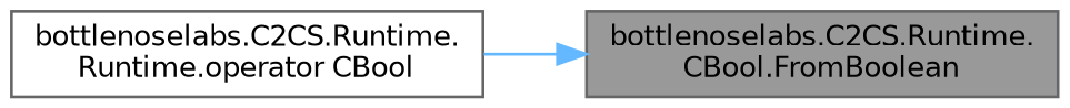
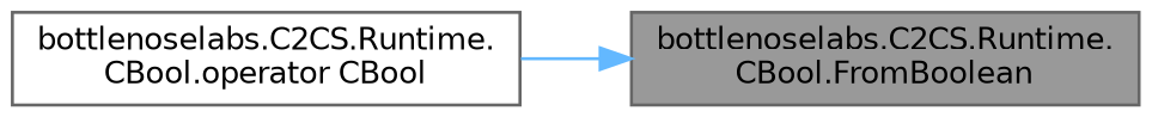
  digraph {
    rankdir=RL
    node [fontname=Helvetica fontsize=10 shape=box style=filled]
    n1 [color=gray40 fillcolor=grey60 fontcolor=black height=0.2 label="bottlenoselabs.C2CS.Runtime.\lCBool.FromBoolean" width=0.4]
-   n2 [color=grey40 fillcolor=white height=0.2 label="bottlenoselabs.C2CS.Runtime.\lRuntime.operator CBool" width=0.4]
+   n2 [color=grey40 fillcolor=white height=0.2 label="bottlenoselabs.C2CS.Runtime.\lCBool.operator CBool" width=0.4]
    n1 -> n2 [color=steelblue1 dir=back fontname=Helvetica fontsize=10 labelfontname=Helvetica labelfontsize=10 style=solid]
  }
